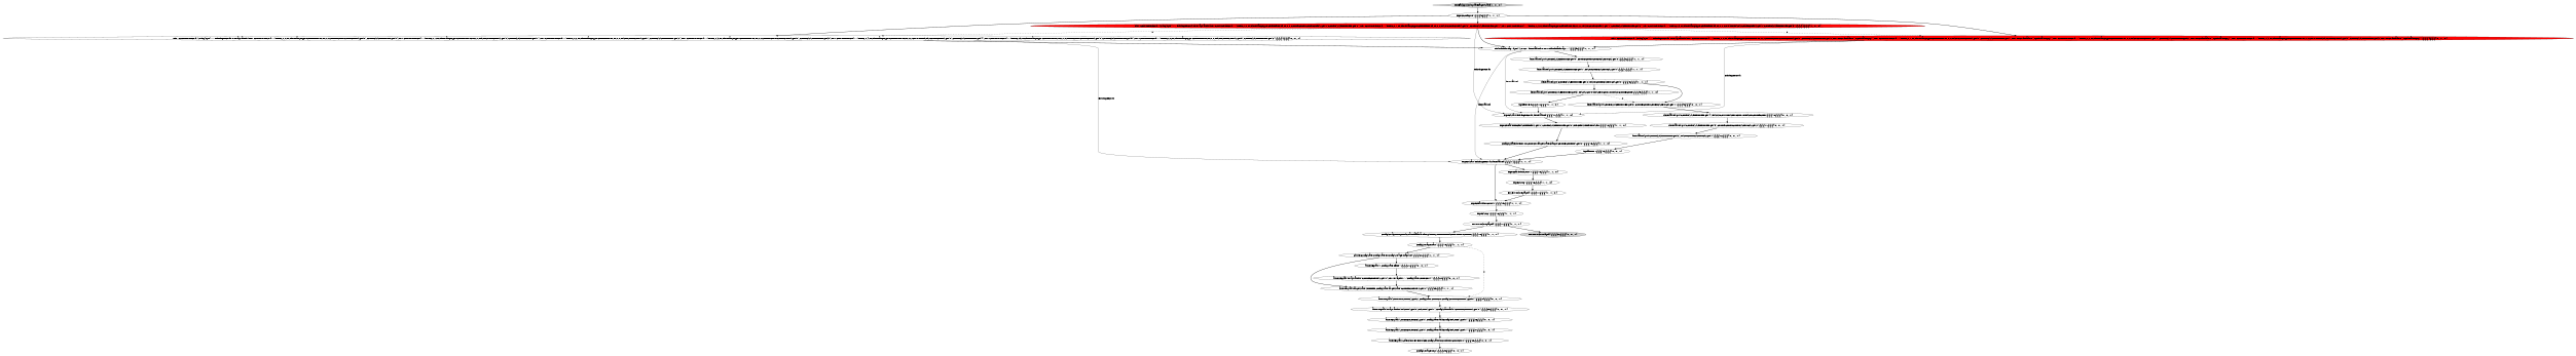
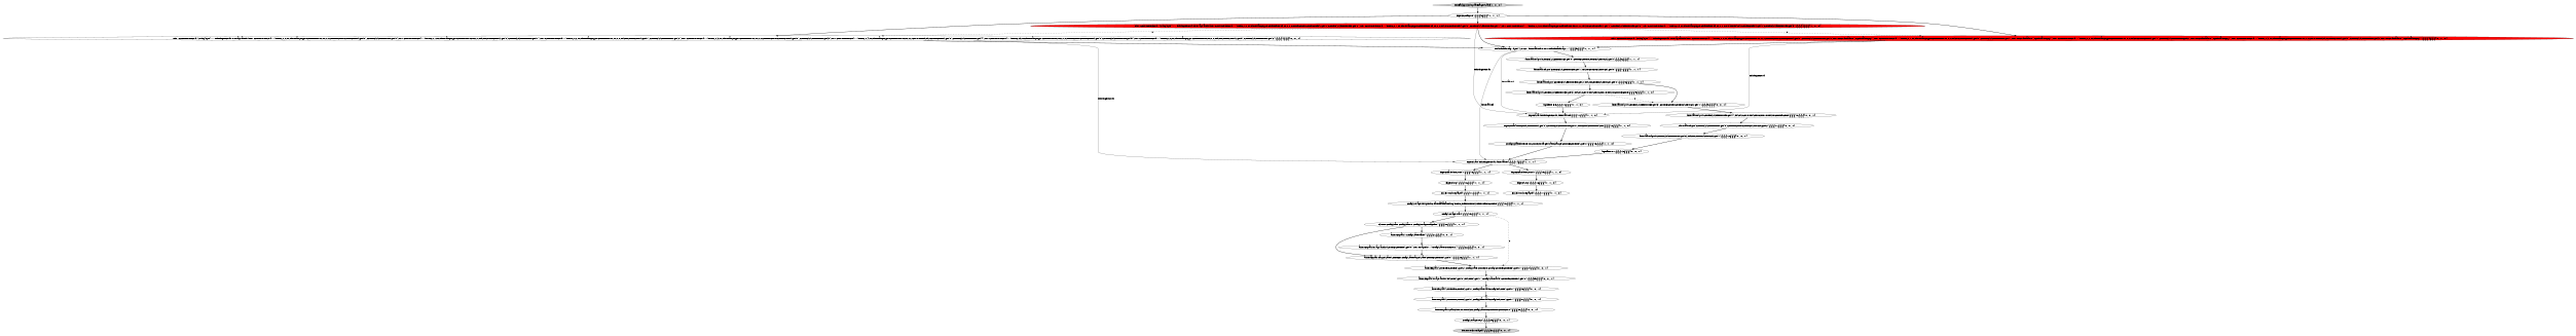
  digraph {
    node [fillcolor=white shape=ellipse style=filled]
    edge [style=bold]
    n1 [label="assertEquals(TargetState.STARTED,configState.targetState(CONNECTOR_IDS.get(0)))@@@23@@@['1', '1', '1']"]
    n2 [label="assertEquals(SAMPLE_CONFIGS.get(2),configState.connectorConfig(CONNECTOR_IDS.get(0)))@@@24@@@['0', '0', '1']"]
    n3 [label="assertEquals(Arrays.asList(TASK_IDS.get(0),TASK_IDS.get(1)),configState.tasks(CONNECTOR_IDS.get(0)))@@@25@@@['0', '0', '1']"]
    n4 [label="List<ConsumerRecord<String,byte((>> existingRecords = Arrays.asList(new ConsumerRecord<>(TOPIC,0,0,0L,TimestampType.CREATE_TIME,0L,0,0,CONNECTOR_CONFIG_KEYS.get(0),CONFIGS_SERIALIZED.get(0)),new ConsumerRecord<>(TOPIC,0,1,0L,TimestampType.CREATE_TIME,0L,0,0,TASK_CONFIG_KEYS.get(0),CONFIGS_SERIALIZED.get(1)),new ConsumerRecord<>(TOPIC,0,2,0L,TimestampType.CREATE_TIME,0L,0,0,TASK_CONFIG_KEYS.get(1),CONFIGS_SERIALIZED.get(2)),new ConsumerRecord<>(TOPIC,0,3,0L,TimestampType.CREATE_TIME,0L,0,0,CONNECTOR_CONFIG_KEYS.get(0),CONFIGS_SERIALIZED.get(3)),new ConsumerRecord<>(TOPIC,0,4,0L,TimestampType.CREATE_TIME,0L,0,0,COMMIT_TASKS_CONFIG_KEYS.get(0),CONFIGS_SERIALIZED.get(4)),new ConsumerRecord<>(TOPIC,0,5,0L,TimestampType.CREATE_TIME,0L,0,0,CONNECTOR_CONFIG_KEYS.get(0),CONFIGS_SERIALIZED.get(5)),new ConsumerRecord<>(TOPIC,0,6,0L,TimestampType.CREATE_TIME,0L,0,0,TASK_CONFIG_KEYS.get(0),CONFIGS_SERIALIZED.get(6)))@@@4@@@['0', '0', '1']"]
    n5 [label="expectStart(existingRecords,deserialized)@@@14@@@['1', '1', '1']"]
    n6 [label="LinkedHashMap<byte((,Struct> deserialized = new LinkedHashMap<>()@@@5@@@['1', '1', '1']"]
    n7 [label="expectPartitionCount(1)@@@15@@@['1', '1', '1']"]
    n8 [label="expectPartitionCount(1)@@@15@@@['1', '1', '0']"]
    n9 [label="expectStart(existingRecords,deserialized)@@@11@@@['1', '1', '0']"]
    n10 [label="deserialized.put(CONFIGS_SERIALIZED.get(0),CONNECTOR_CONFIG_STRUCTS.get(0))@@@6@@@['1', '1', '1']"]
    n11 [label="configStorage.stop()@@@29@@@['0', '0', '1']"]
    n12 [fillcolor=lightgray label="PowerMock.verifyAll()@@@30@@@['0', '0', '1']"]
    n13 [label="deserialized.put(CONFIGS_SERIALIZED.get(6),TASK_CONFIG_STRUCTS.get(1))@@@12@@@['0', '0', '1']"]
    n14 [label="logOffset = 7@@@13@@@['0', '0', '1']"]
    n15 [label="deserialized.put(CONFIGS_SERIALIZED.get(5),CONNECTOR_CONFIG_STRUCTS.get(2))@@@11@@@['0', '0', '1']"]
    n16 [label="assertEquals(SAMPLE_CONFIGS.get(0),configState.taskConfig(TASK_IDS.get(0)))@@@26@@@['0', '0', '1']"]
    n17 [label="assertEquals(SAMPLE_CONFIGS.get(0),configState.taskConfig(TASK_IDS.get(1)))@@@27@@@['0', '0', '1']"]
    n18 [label="assertEquals(Collections.EMPTY_SET,configState.inconsistentConnectors())@@@28@@@['0', '0', '1']"]
    n19 [fillcolor=red label="List<ConsumerRecord<String,byte((>> existingRecords = Arrays.asList(new ConsumerRecord<>(TOPIC,0,0,0L,TimestampType.CREATE_TIME,0L,0,0,CONNECTOR_CONFIG_KEYS.get(0),CONFIGS_SERIALIZED.get(0)),new ConsumerRecord<>(TOPIC,0,1,0L,TimestampType.CREATE_TIME,0L,0,0,TASK_CONFIG_KEYS.get(0),CONFIGS_SERIALIZED.get(1)),new ConsumerRecord<>(TOPIC,0,2,0L,TimestampType.CREATE_TIME,0L,0,0,TASK_CONFIG_KEYS.get(1),CONFIGS_SERIALIZED.get(2)),new ConsumerRecord<>(TOPIC,0,3,0L,TimestampType.CREATE_TIME,0L,0,0,COMMIT_TASKS_CONFIG_KEYS.get(0),CONFIGS_SERIALIZED.get(3)))@@@4@@@['1', '0', '0']"]
    n20 [fillcolor=red label="List<ConsumerRecord<String,byte((>> existingRecords = Arrays.asList(new ConsumerRecord<>(TOPIC,0,0,0L,TimestampType.CREATE_TIME,0,0,CONNECTOR_CONFIG_KEYS.get(0),CONFIGS_SERIALIZED.get(0),new RecordHeaders(),Optional.empty()),new ConsumerRecord<>(TOPIC,0,1,0L,TimestampType.CREATE_TIME,0,0,TASK_CONFIG_KEYS.get(0),CONFIGS_SERIALIZED.get(1),new RecordHeaders(),Optional.empty()),new ConsumerRecord<>(TOPIC,0,2,0L,TimestampType.CREATE_TIME,0,0,TASK_CONFIG_KEYS.get(1),CONFIGS_SERIALIZED.get(2),new RecordHeaders(),Optional.empty()),new ConsumerRecord<>(TOPIC,0,3,0L,TimestampType.CREATE_TIME,0,0,COMMIT_TASKS_CONFIG_KEYS.get(0),CONFIGS_SERIALIZED.get(3),new RecordHeaders(),Optional.empty()))@@@4@@@['0', '1', '0']"]
    n21 [label="expectRead(TARGET_STATE_KEYS.get(0),CONFIGS_SERIALIZED.get(0),TARGET_STATE_PAUSED)@@@12@@@['1', '1', '0']"]
    n22 [label="PowerMock.replayAll()@@@17@@@['1', '1', '0']"]
    n23 [label="expectStop()@@@16@@@['1', '1', '1']"]
    n24 [label="deserialized.put(CONFIGS_SERIALIZED.get(1),TASK_CONFIG_STRUCTS.get(0))@@@7@@@['1', '1', '1']"]
    n25 [label="deserialized.put(CONFIGS_SERIALIZED.get(2),TASK_CONFIG_STRUCTS.get(0))@@@8@@@['1', '1', '1']"]
    n26 [label="deserialized.put(CONFIGS_SERIALIZED.get(3),TASKS_COMMIT_STRUCT_TWO_TASK_CONNECTOR)@@@9@@@['1', '1', '0']"]
    n27 [label="deserialized.put(CONFIGS_SERIALIZED.get(3),CONNECTOR_CONFIG_STRUCTS.get(1))@@@9@@@['0', '0', '1']"]
    n28 [label="configUpdateListener.onConnectorTargetStateChange(CONNECTOR_IDS.get(0))@@@13@@@['1', '1', '0']"]
    n29 [label="logOffset = 5@@@10@@@['1', '1', '0']"]
    n30 [label="configStorage.start()@@@19@@@['1', '1', '1']"]
    n31 [label="ClusterConfigState configState = configStorage.snapshot()@@@20@@@['1', '1', '1']"]
    n32 [label="assertEquals(7,configState.offset())@@@21@@@['0', '0', '1']"]
    n33 [label="assertEquals(Arrays.asList(CONNECTOR_IDS.get(0)),new ArrayList<>(configState.connectors()))@@@22@@@['0', '0', '1']"]
    n34 [fillcolor=lightgray label="testBackgroundUpdateTargetState['1', '0', '0']" shape=diamond]
    n35 [label="expectConfigure()@@@3@@@['1', '1', '1']"]
    n36 [label="deserialized.put(CONFIGS_SERIALIZED.get(4),TASKS_COMMIT_STRUCT_TWO_TASK_CONNECTOR)@@@10@@@['0', '0', '1']"]
    n37 [label="PowerMock.replayAll()@@@17@@@['1', '1', '1']"]
    n38 [label="configStorage.setupAndCreateKafkaBasedLog(TOPIC,DEFAULT_DISTRIBUTED_CONFIG)@@@18@@@['1', '1', '1']"]
    n39 [label="expectStop()@@@16@@@['1', '1', '0']"]
    n1 -> n2
    n2 -> n3
    n3 -> n16
    n4 -> n5 [label=existingRecords style=solid]
    n4 -> n6
    n5 -> n7
    n5 -> n8
    n6 -> n5 [label=deserialized style=solid]
    n6 -> n9 [label=deserialized style=solid]
    n6 -> n10
    n7 -> n23
    n8 -> n39
    n9 -> n21
    n10 -> n24
-   n37 -> n12
+   n11 -> n12
    n13 -> n14
    n14 -> n5
    n15 -> n13
    n16 -> n17
    n17 -> n18
    n18 -> n11
    n19 -> n4 [label=0 style=dashed]
    n19 -> n6
    n19 -> n9 [label=existingRecords style=solid]
    n19 -> n20 [label=0 style=dashed]
    n20 -> n6
    n20 -> n9 [label=existingRecords style=solid]
    n21 -> n28
-   n22 -> n7
    n23 -> n37
    n24 -> n25
    n25 -> n26
    n25 -> n27
    n26 -> n27 [label=0 style=dashed]
    n26 -> n29
    n27 -> n36
    n28 -> n5
    n29 -> n9
    n30 -> n2 [label=0 style=dashed]
    n30 -> n31
    n31 -> n1
    n31 -> n32
    n32 -> n33
    n33 -> n1
    n34 -> n35
    n35 -> n4
    n35 -> n19
    n35 -> n20
    n36 -> n15
    n37 -> n38
    n38 -> n30
    n39 -> n22
  }
